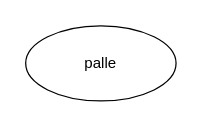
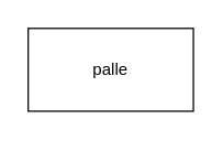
  <mxCell id="0" />
  <mxCell id="1" parent="0" />
- <mxCell id="2" value="palle" style="ellipse;whiteSpace=wrap;html=1;" vertex="1" parent="1"><mxGeometry x="20" y="20" width="120" height="60" as="geometry" /></mxCell>
+ <mxCell id="2" value="palle" style="rounded=0;whiteSpace=wrap;html=1;" vertex="1" parent="1"><mxGeometry x="20" y="20" width="120" height="60" as="geometry" /></mxCell>
